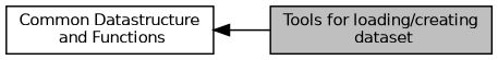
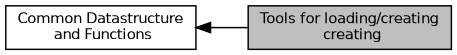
  digraph {
    rankdir=LR
    node [color=black fontname=Helvetica fontsize=10 shape=box style=filled]
-   n1 [fillcolor=grey75 fontcolor=black height=0.2 label="Tools for loading/creating\l dataset" width=0.4]
+   n1 [fillcolor=grey75 fontcolor=black height=0.2 label="Tools for loading/creating\l creating" width=0.4]
    n2 [fillcolor=white height=0.2 label="Common Datastructure\l and Functions" width=0.4]
    n2 -> n1 [dir=back fontname=Helvetica fontsize=10 labelfontname=Helvetica labelfontsize=10 shape=plaintext style=solid]
  }
